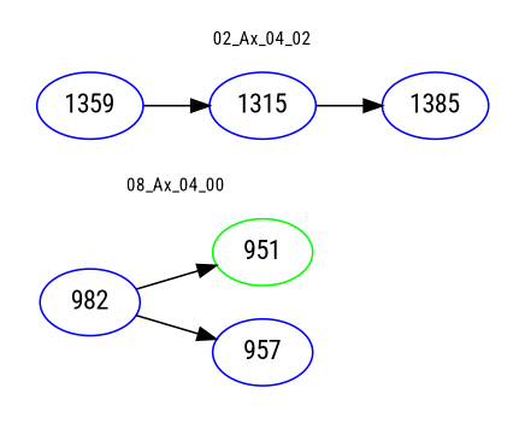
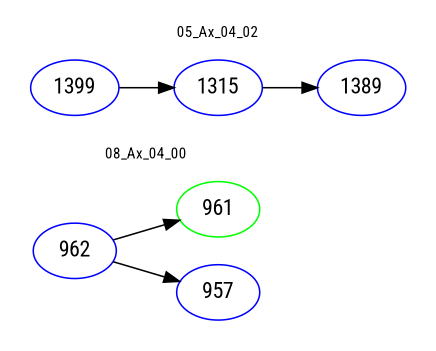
  digraph {
    fontname="Roboto Condensed"
    rankdir=LR
    node [color=blue fontname="Roboto Condensed"]
    edge [color=black fontname="Roboto Condensed"]
-   n1 [label=982]
+   n1 [label=962]
    n2 [label=957]
-   n3 [color=green label=951]
-   n4 [label=1359]
+   n3 [color=green label=961]
+   n4 [label=1399]
    n5 [label=1315]
-   n6 [label=1385]
+   n6 [label=1389]
    subgraph cluster_1 {
      color=white
      fontsize=10
      label="08_Ax_04_00"
      n1
      n2
      n3
    }
    subgraph cluster_2 {
      color=white
      fontsize=10
-     label="02_Ax_04_02"
+     label="05_Ax_04_02"
      n4
      n5
      n6
    }
    n1 -> n2
    n1 -> n3
    n4 -> n5
    n5 -> n6
  }
